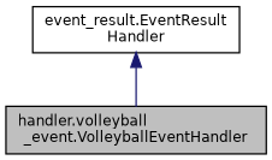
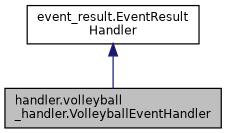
  digraph {
    node [color=black fontname=Helvetica fontsize=10 shape=record style=filled]
-   n1 [fillcolor=grey75 fontcolor=black height=0.2 label="handler.volleyball\l_event.VolleyballEventHandler" width=0.4]
+   n1 [fillcolor=grey75 fontcolor=black height=0.2 label="handler.volleyball\l_handler.VolleyballEventHandler" width=0.4]
    n2 [fillcolor=white height=0.2 label="event_result.EventResult\lHandler" width=0.4]
    n2 -> n1 [color=midnightblue dir=back fontname=Helvetica fontsize=10 labelfontname=Helvetica labelfontsize=10 style=solid]
  }
